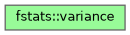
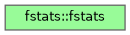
  digraph {
    rankdir=LR
-   n1 [color=grey40 fillcolor=palegreen fontname=Helvetica fontsize=10 height=0.2 label="fstats::variance" shape=box style=filled width=0.4]
+   n1 [color=grey40 fillcolor=palegreen fontname=Helvetica fontsize=10 height=0.2 label="fstats::fstats" shape=box style=filled width=0.4]
  }
